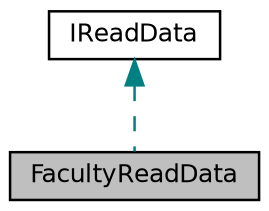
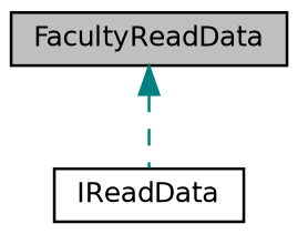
  digraph {
    node [color=black fontname=Helvetica fontsize=10 shape=record style=filled]
    n1 [fillcolor=grey75 fontcolor=black height=0.2 label=FacultyReadData width=0.4]
    n2 [fillcolor=white height=0.2 label=IReadData width=0.4]
-   n2 -> n1 [color=teal dir=back fontname=Helvetica fontsize=10 labelfontname=Helvetica labelfontsize=10 style=dashed]
+   n1 -> n2 [color=teal dir=back fontname=Helvetica fontsize=10 labelfontname=Helvetica labelfontsize=10 style=dashed]
  }
